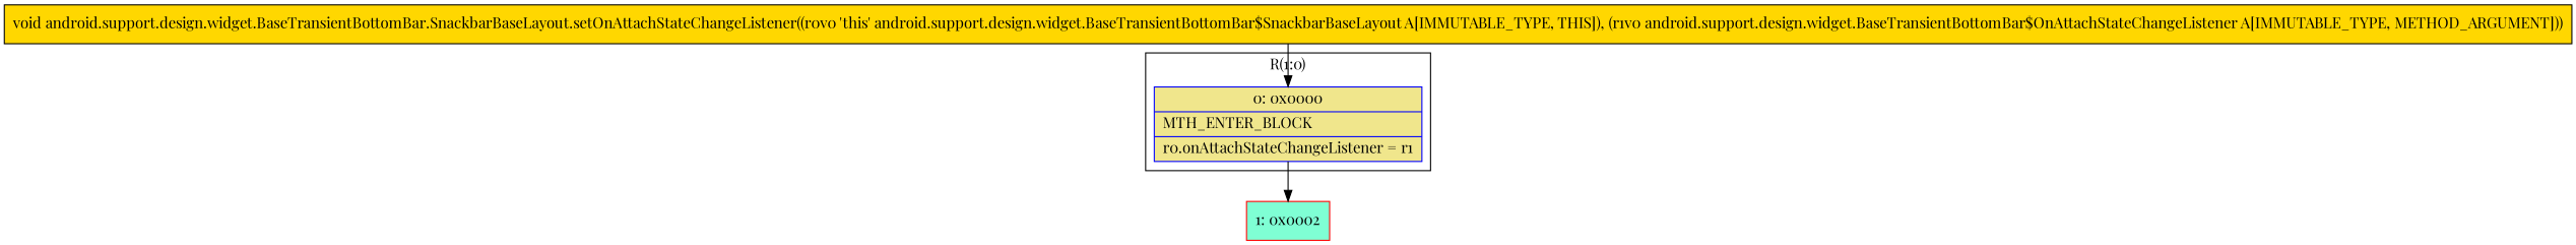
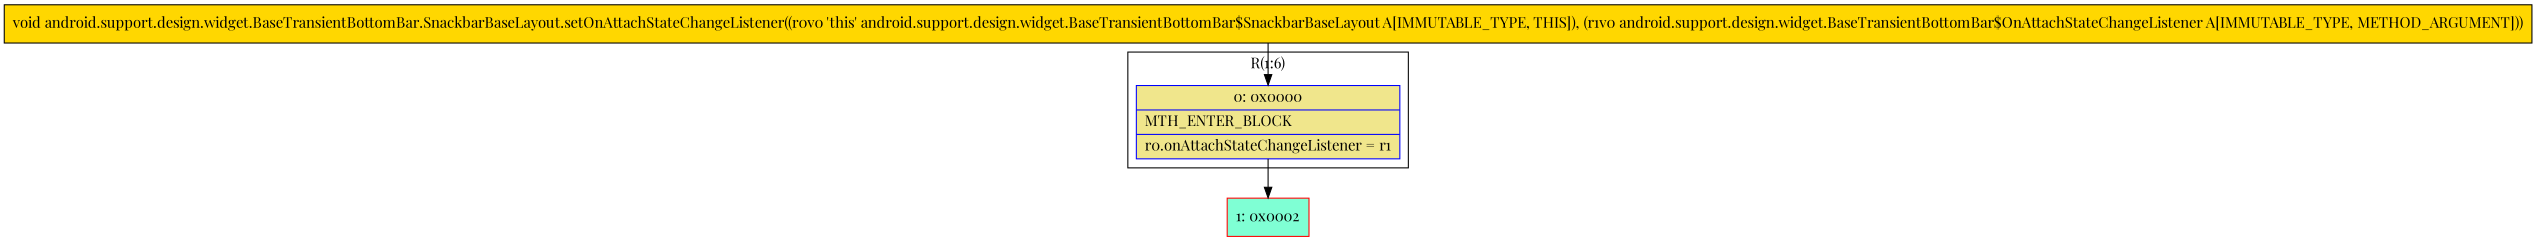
  digraph {
    fontname="Playfair Display"
    node [shape=record style=filled fontname="Playfair Display"]
    edge [fontname="Playfair Display"]
    n1 [color=blue label="{0\:\ 0x0000|MTH_ENTER_BLOCK\l|r0.onAttachStateChangeListener = r1\l}" fillcolor=khaki]
    n2 [color=red label="{1\:\ 0x0002}" fillcolor=aquamarine]
    n3 [label="{void android.support.design.widget.BaseTransientBottomBar.SnackbarBaseLayout.setOnAttachStateChangeListener((r0v0 'this' android.support.design.widget.BaseTransientBottomBar$SnackbarBaseLayout A[IMMUTABLE_TYPE, THIS]), (r1v0 android.support.design.widget.BaseTransientBottomBar$OnAttachStateChangeListener A[IMMUTABLE_TYPE, METHOD_ARGUMENT])) }" fillcolor=gold]
    subgraph cluster_1 {
-     label="R(1:0)"
+     label="R(1:6)"
      n1
    }
    n1 -> n2
    n3 -> n1
  }
